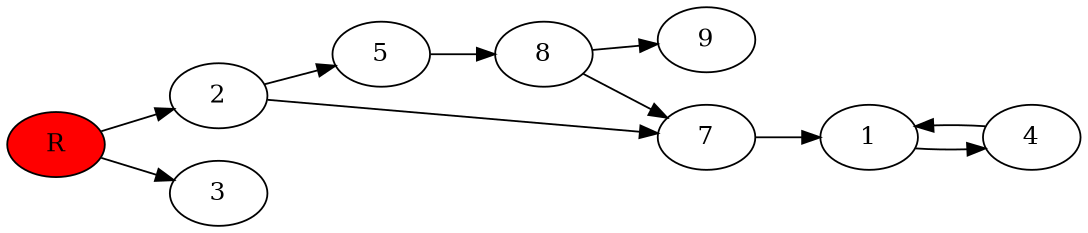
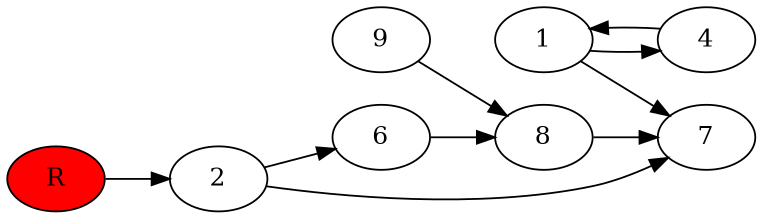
  digraph {
    rankdir=LR
    1
    4
    2
-   5
+   5 [label=6]
    7
    8
    9
    R [fillcolor="#ff0000" style=filled]
-   3
    1 -> 4
    4 -> 1
    2 -> 5
    2 -> 7
    5 -> 8
-   7 -> 1
+   1 -> 7
    8 -> 7
-   8 -> 9
+   9 -> 8
    R -> 2
-   R -> 3
  }
